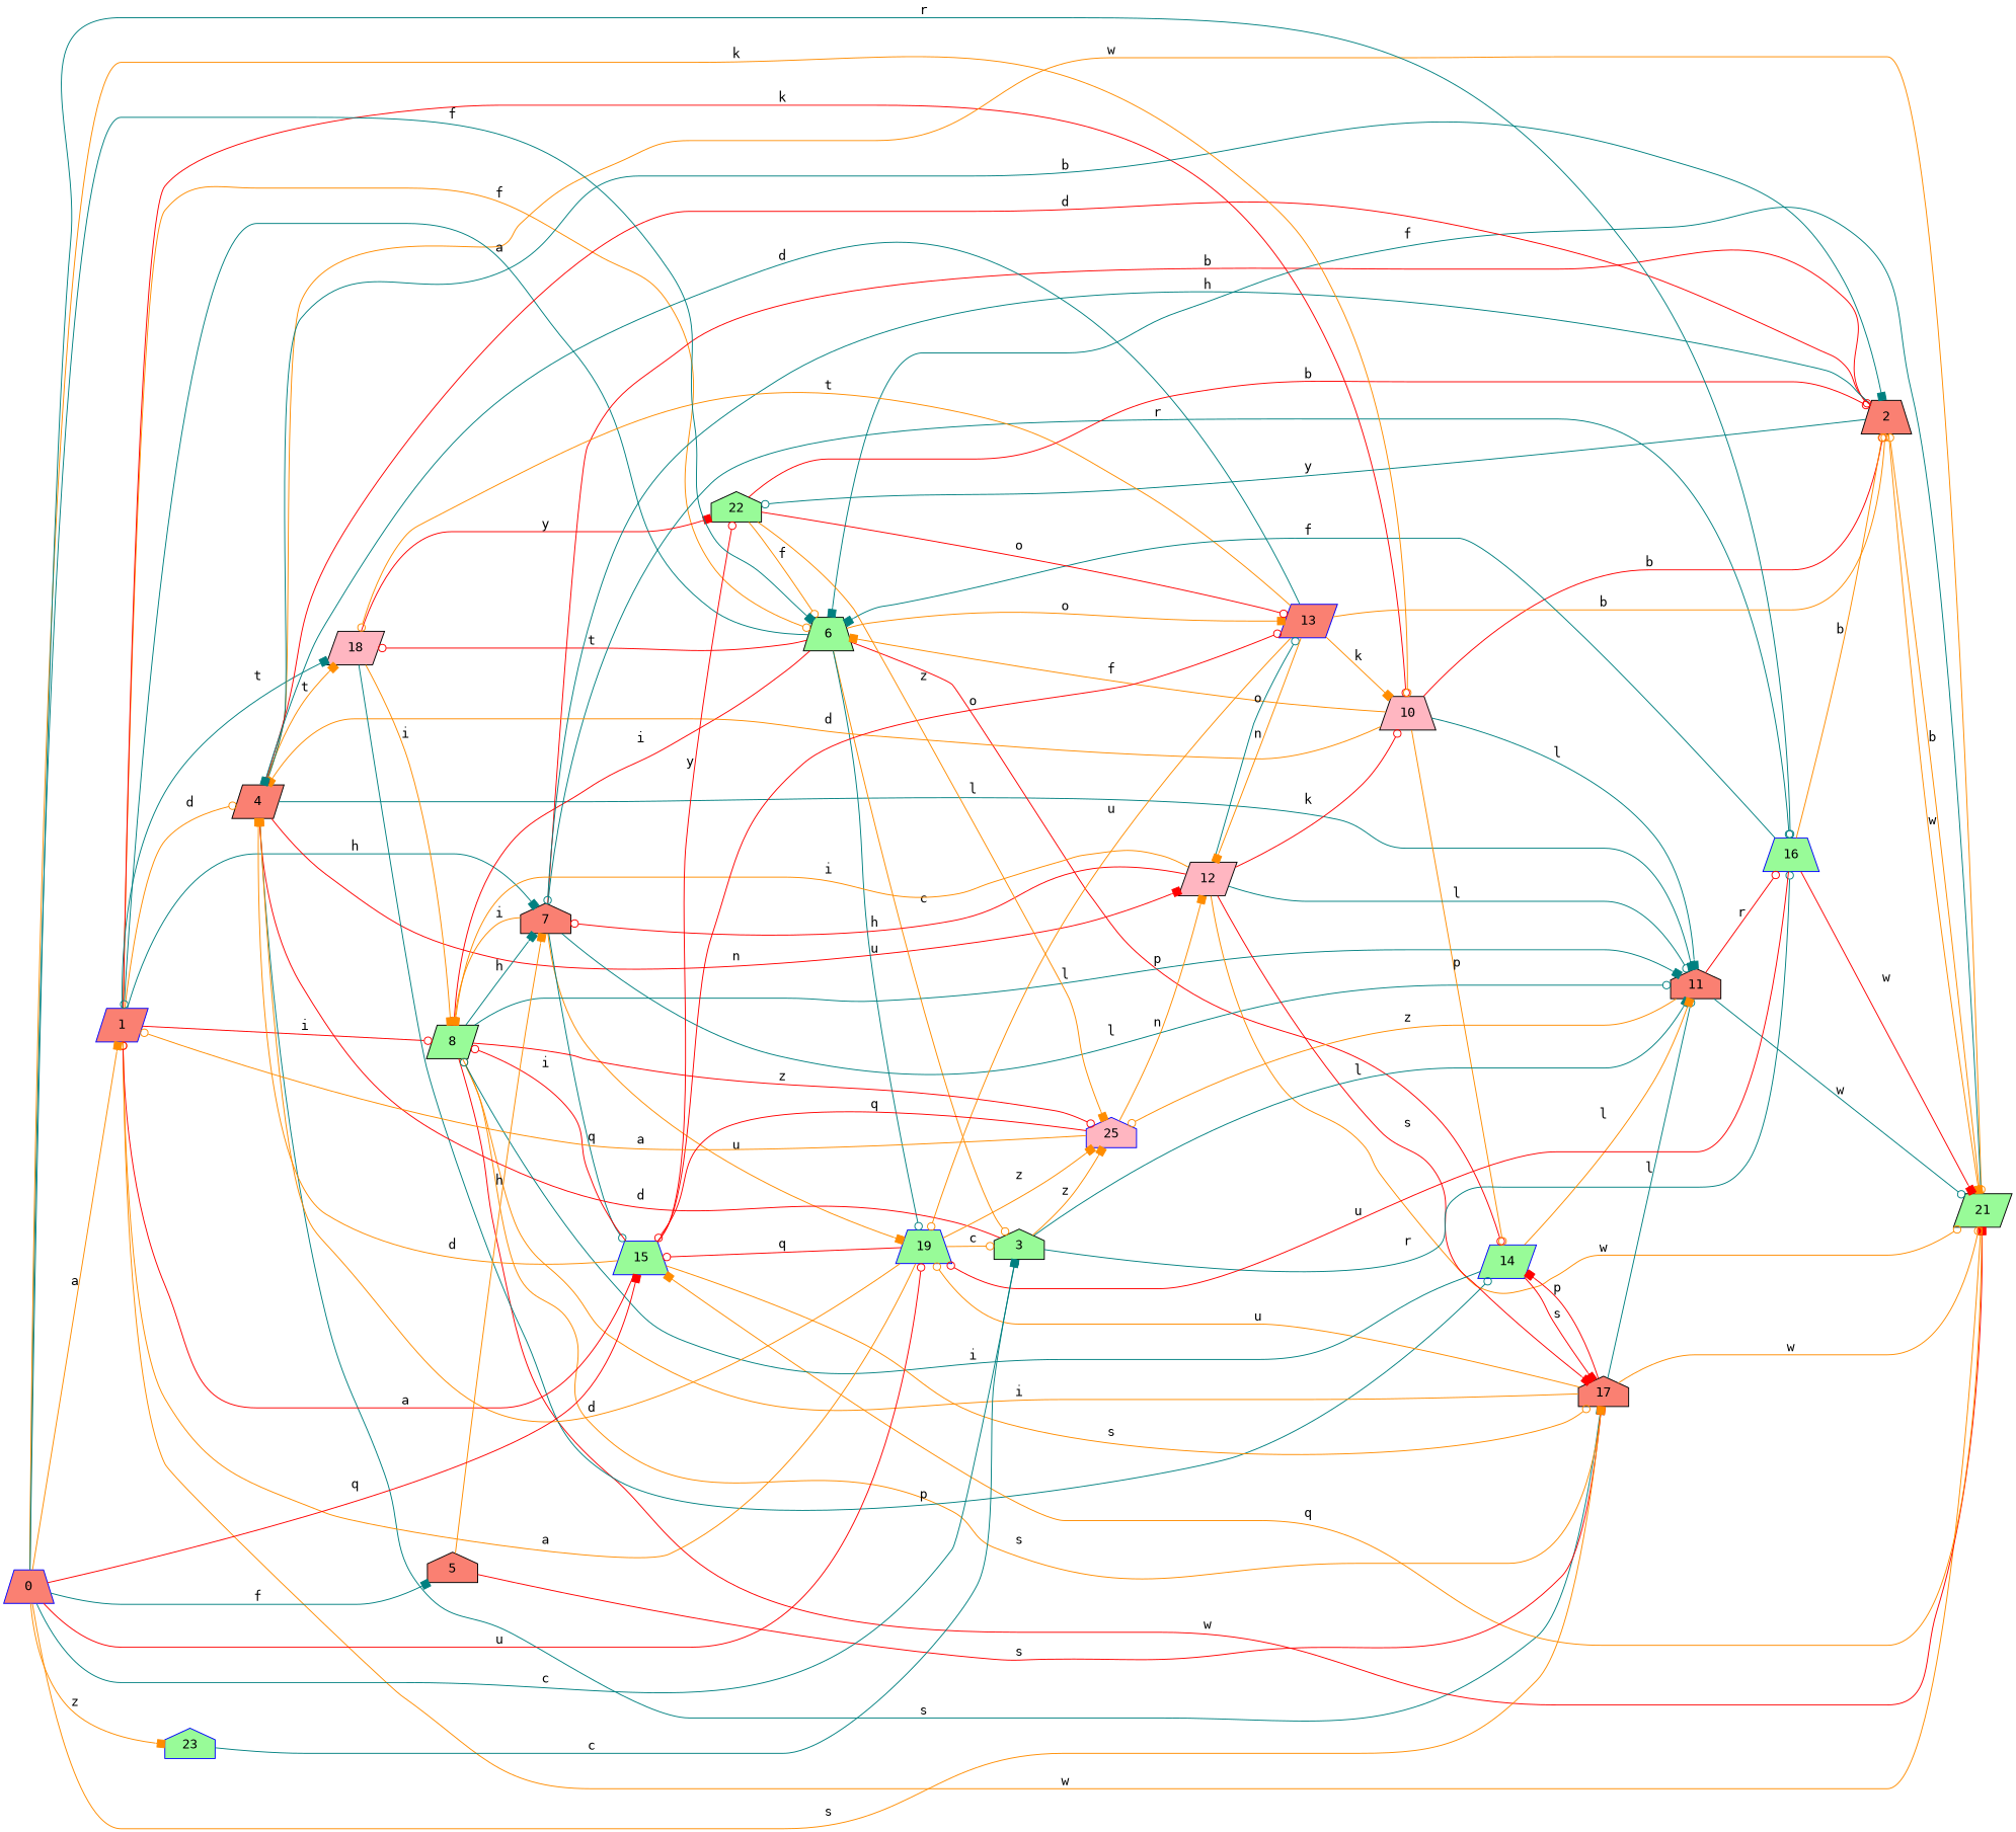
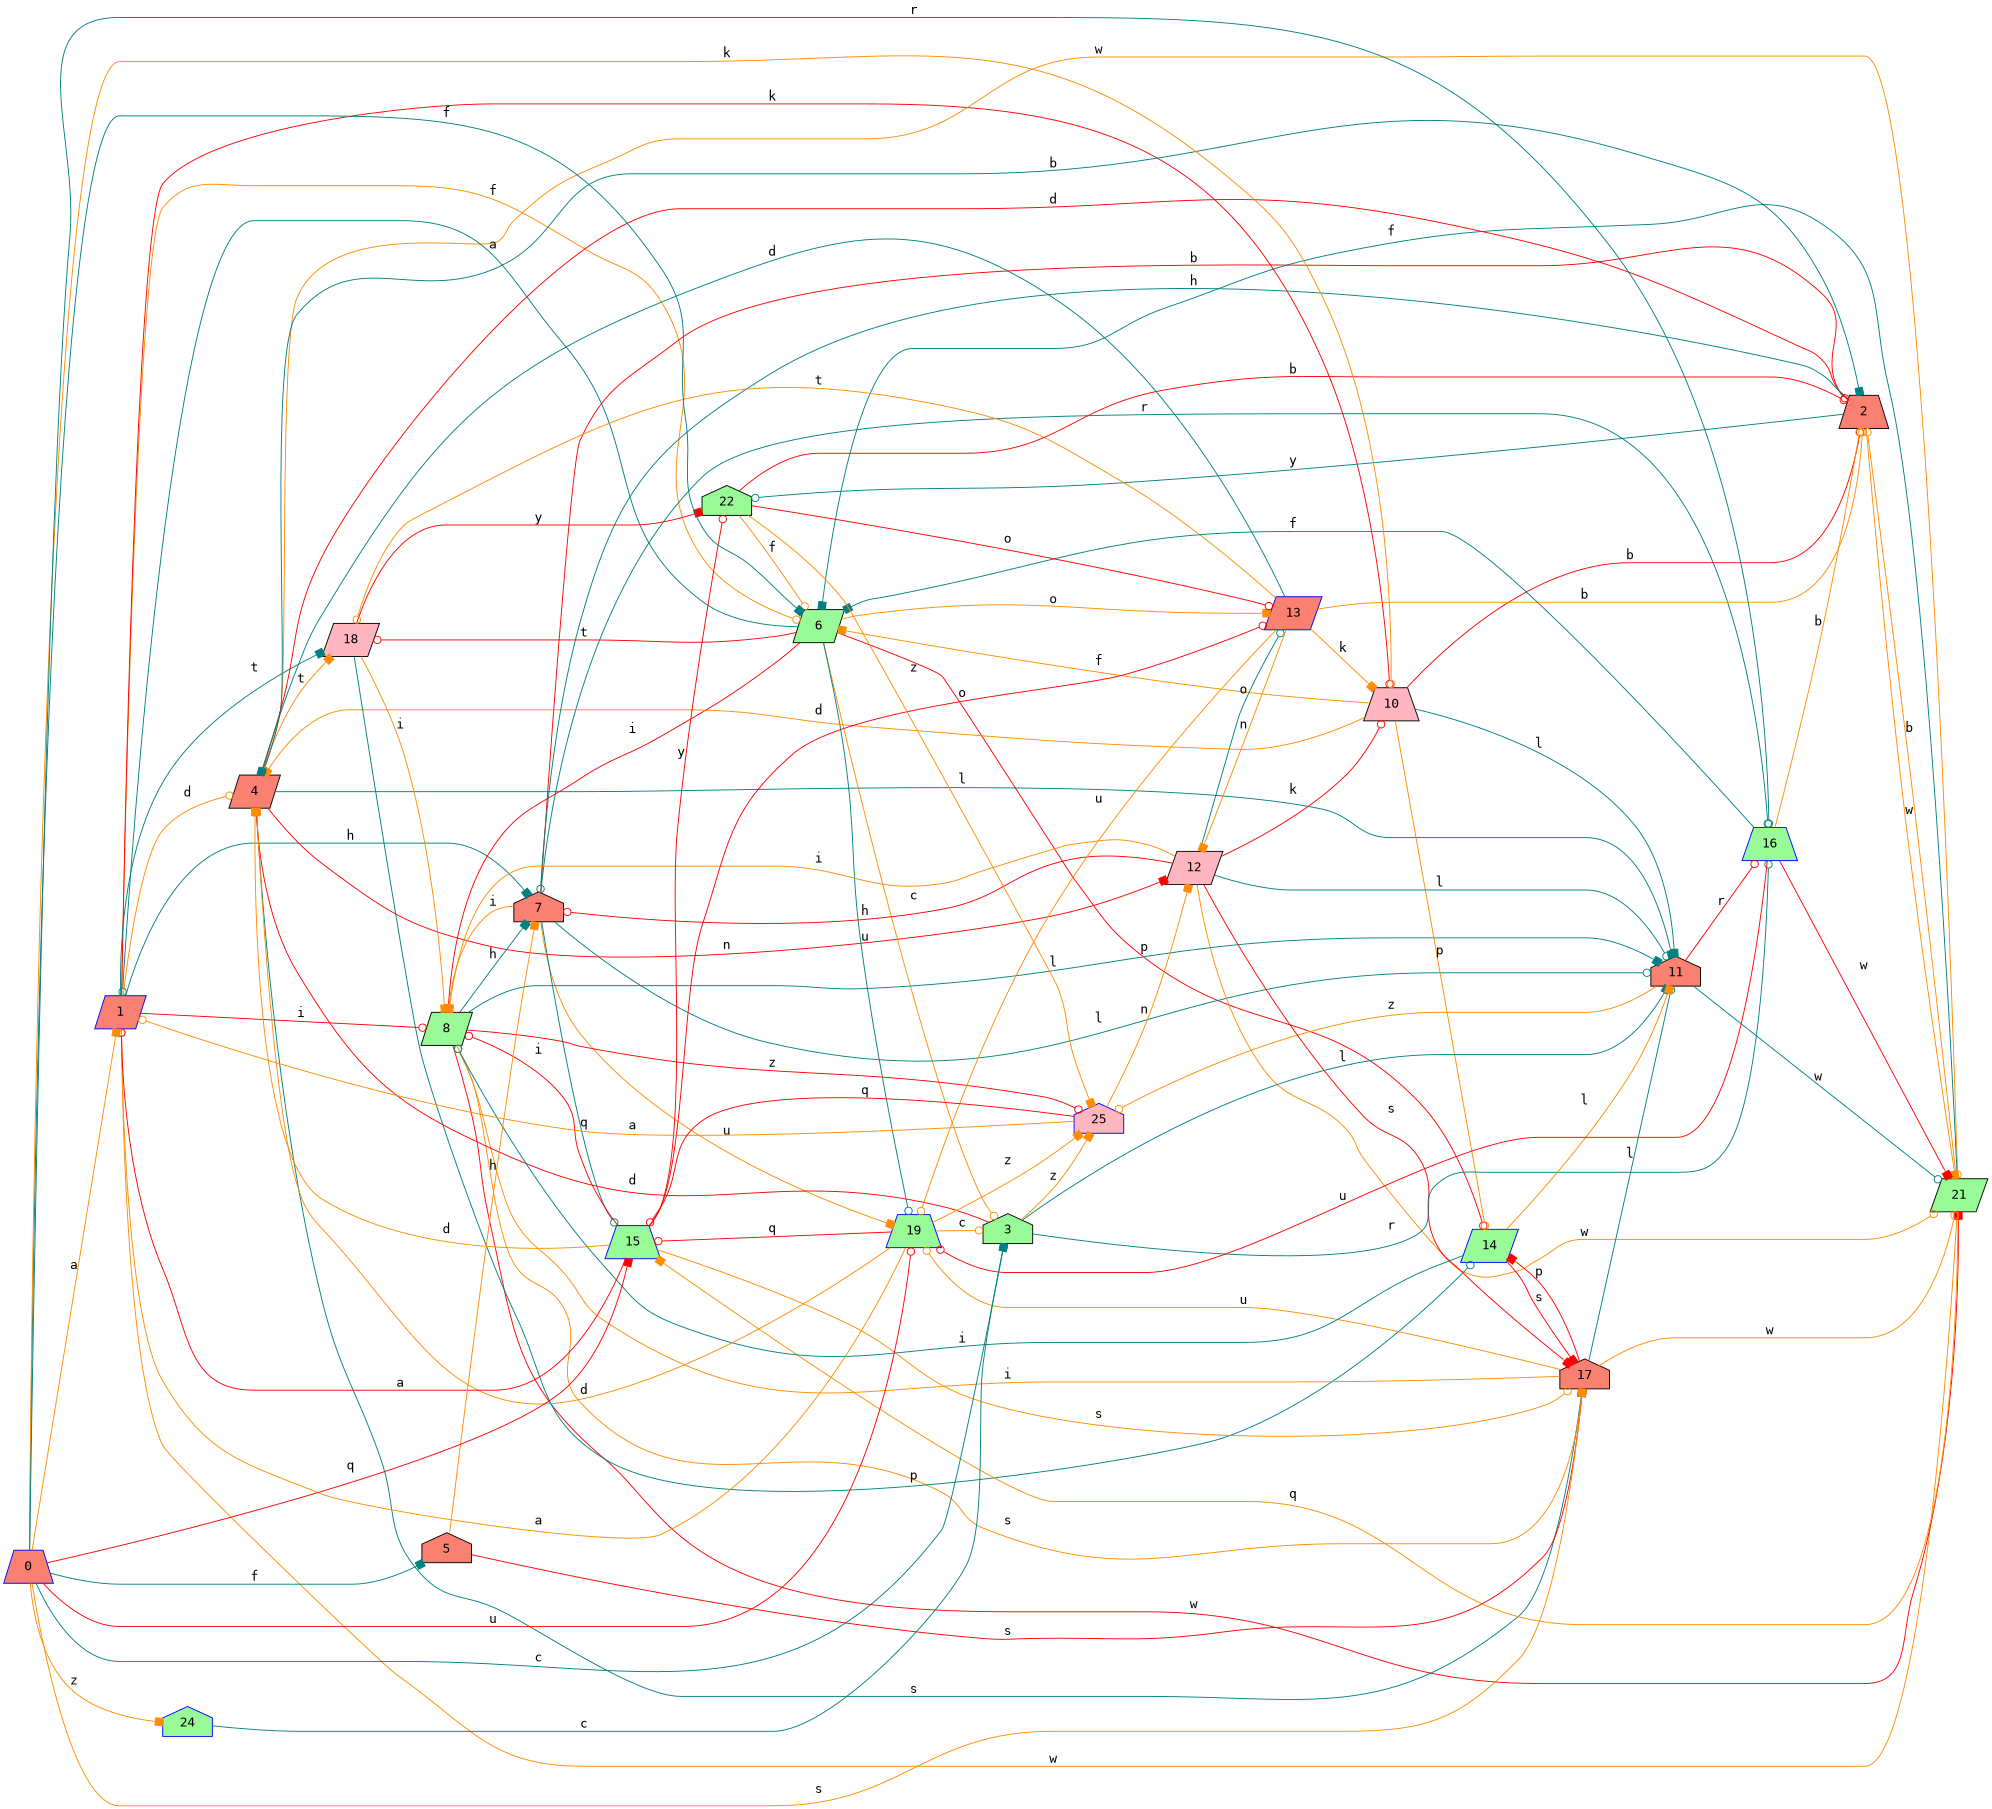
  strict digraph {
    fontname="DejaVu Sans Mono"
    rankdir=LR
    node [color=black fillcolor=palegreen fontname="DejaVu Sans Mono" shape=parallelogram style=filled]
    edge [arrowhead=odot color=darkorange fontname="DejaVu Sans Mono"]
    1 [color=blue fillcolor=salmon]
    4 [fillcolor=salmon]
-   6 [shape=trapezium]
+   6
    7 [fillcolor=salmon shape=house]
    8
    10 [fillcolor=lightpink shape=trapezium]
    18 [fillcolor=lightpink]
    21
    2 [fillcolor=salmon shape=trapezium]
    11 [fillcolor=salmon shape=house]
    12 [fillcolor=lightpink]
    17 [fillcolor=salmon shape=house]
    3 [shape=house]
    13 [color=blue fillcolor=salmon]
    14 [color=blue]
    19 [color=blue shape=trapezium]
    16 [color=blue shape=trapezium]
    15 [color=blue shape=trapezium]
    25 [color=blue fillcolor=lightpink shape=house]
    22 [shape=house]
    5 [fillcolor=salmon shape=house]
    0 [color=blue fillcolor=salmon shape=trapezium]
-   23 [color=blue shape=house]
+   23 [color=blue shape=house label=24]
    1 -> 4 [label=d]
    1 -> 6 [label=f]
    1 -> 7 [arrowhead=box color=teal label=h]
    1 -> 8 [color=red label=i]
    1 -> 10 [color=red label=k]
    1 -> 18 [arrowhead=box color=teal label=t]
    1 -> 21 [label=w]
    4 -> 18 [arrowhead=box label=t]
    4 -> 21 [label=w]
    4 -> 2 [arrowhead=box color=teal label=b]
    4 -> 11 [arrowhead=box color=teal label=l]
    4 -> 12 [arrowhead=box color=red label=n]
    4 -> 17 [arrowhead=box color=teal label=s]
    6 -> 1 [color=teal label=a]
    6 -> 8 [arrowhead=box color=red label=i]
    6 -> 18 [color=red label=t]
    6 -> 3 [label=c]
    6 -> 13 [arrowhead=box label=o]
    6 -> 14 [color=red label=p]
    6 -> 19 [color=teal label=u]
    7 -> 8 [label=i]
    7 -> 2 [color=red label=b]
    7 -> 11 [color=teal label=l]
    7 -> 19 [arrowhead=box label=u]
    7 -> 16 [color=teal label=r]
    7 -> 15 [color=teal label=q]
    8 -> 7 [arrowhead=box color=teal label=h]
    8 -> 21 [arrowhead=box color=red label=w]
    8 -> 11 [arrowhead=box color=teal label=l]
    8 -> 17 [arrowhead=box label=s]
    8 -> 25 [color=red label=z]
    10 -> 4 [arrowhead=box label=d]
    10 -> 6 [arrowhead=box label=f]
    10 -> 2 [color=red label=b]
    10 -> 11 [arrowhead=box color=teal label=l]
    10 -> 14 [label=p]
    18 -> 8 [arrowhead=box label=i]
    18 -> 14 [color=teal label=p]
    18 -> 22 [arrowhead=box color=red label=y]
    21 -> 6 [arrowhead=box color=teal label=f]
    21 -> 2 [label=b]
    21 -> 15 [arrowhead=box label=q]
    2 -> 4 [color=red label=d]
    2 -> 7 [color=teal label=h]
    2 -> 21 [arrowhead=box label=w]
    2 -> 22 [color=teal label=y]
    11 -> 21 [color=teal label=w]
    11 -> 16 [color=red label=r]
    11 -> 25 [label=z]
    12 -> 7 [color=red label=h]
    12 -> 8 [arrowhead=box label=i]
    12 -> 10 [color=red label=k]
    12 -> 21 [label=w]
    12 -> 11 [color=teal label=l]
    12 -> 17 [arrowhead=box color=red label=s]
    12 -> 13 [color=teal label=o]
    17 -> 8 [label=i]
    17 -> 21 [label=w]
    17 -> 11 [color=teal label=l]
    17 -> 14 [arrowhead=box color=red label=p]
    17 -> 19 [label=u]
    3 -> 4 [color=red label=d]
    3 -> 11 [arrowhead=box color=teal label=l]
    3 -> 16 [color=teal label=r]
    3 -> 25 [arrowhead=box label=z]
    13 -> 4 [arrowhead=box color=teal label=d]
    13 -> 10 [arrowhead=box label=k]
    13 -> 18 [label=t]
    13 -> 2 [label=b]
    13 -> 12 [arrowhead=box label=n]
    13 -> 19 [label=u]
    14 -> 8 [color=teal label=i]
    14 -> 11 [arrowhead=box label=l]
    14 -> 17 [arrowhead=box color=red label=s]
    19 -> 1 [label=a]
    19 -> 4 [arrowhead=box label=d]
    19 -> 3 [label=c]
    19 -> 15 [color=red label=q]
    19 -> 25 [arrowhead=box label=z]
    16 -> 6 [arrowhead=box color=teal label=f]
    16 -> 21 [arrowhead=box color=red label=w]
    16 -> 2 [label=b]
    16 -> 19 [color=red label=u]
    15 -> 1 [color=red label=a]
    15 -> 4 [arrowhead=box label=d]
    15 -> 8 [color=red label=i]
    15 -> 17 [label=s]
    15 -> 13 [color=red label=o]
    15 -> 22 [color=red label=y]
    25 -> 1 [label=a]
    25 -> 12 [arrowhead=box label=n]
    25 -> 15 [color=red label=q]
    22 -> 6 [label=f]
    22 -> 2 [color=red label=b]
    22 -> 13 [color=red label=o]
    22 -> 25 [arrowhead=box label=z]
    5 -> 7 [arrowhead=box label=h]
    5 -> 17 [arrowhead=box color=red label=s]
    0 -> 1 [arrowhead=box label=a]
    0 -> 6 [arrowhead=box color=teal label=f]
    0 -> 10 [label=k]
    0 -> 17 [arrowhead=box label=s]
    0 -> 3 [color=teal label=c]
    0 -> 19 [color=red label=u]
    0 -> 16 [color=teal label=r]
    0 -> 15 [arrowhead=box color=red label=q]
    0 -> 5 [arrowhead=box color=teal label=f]
    0 -> 23 [arrowhead=box label=z]
    23 -> 3 [arrowhead=box color=teal label=c]
  }
